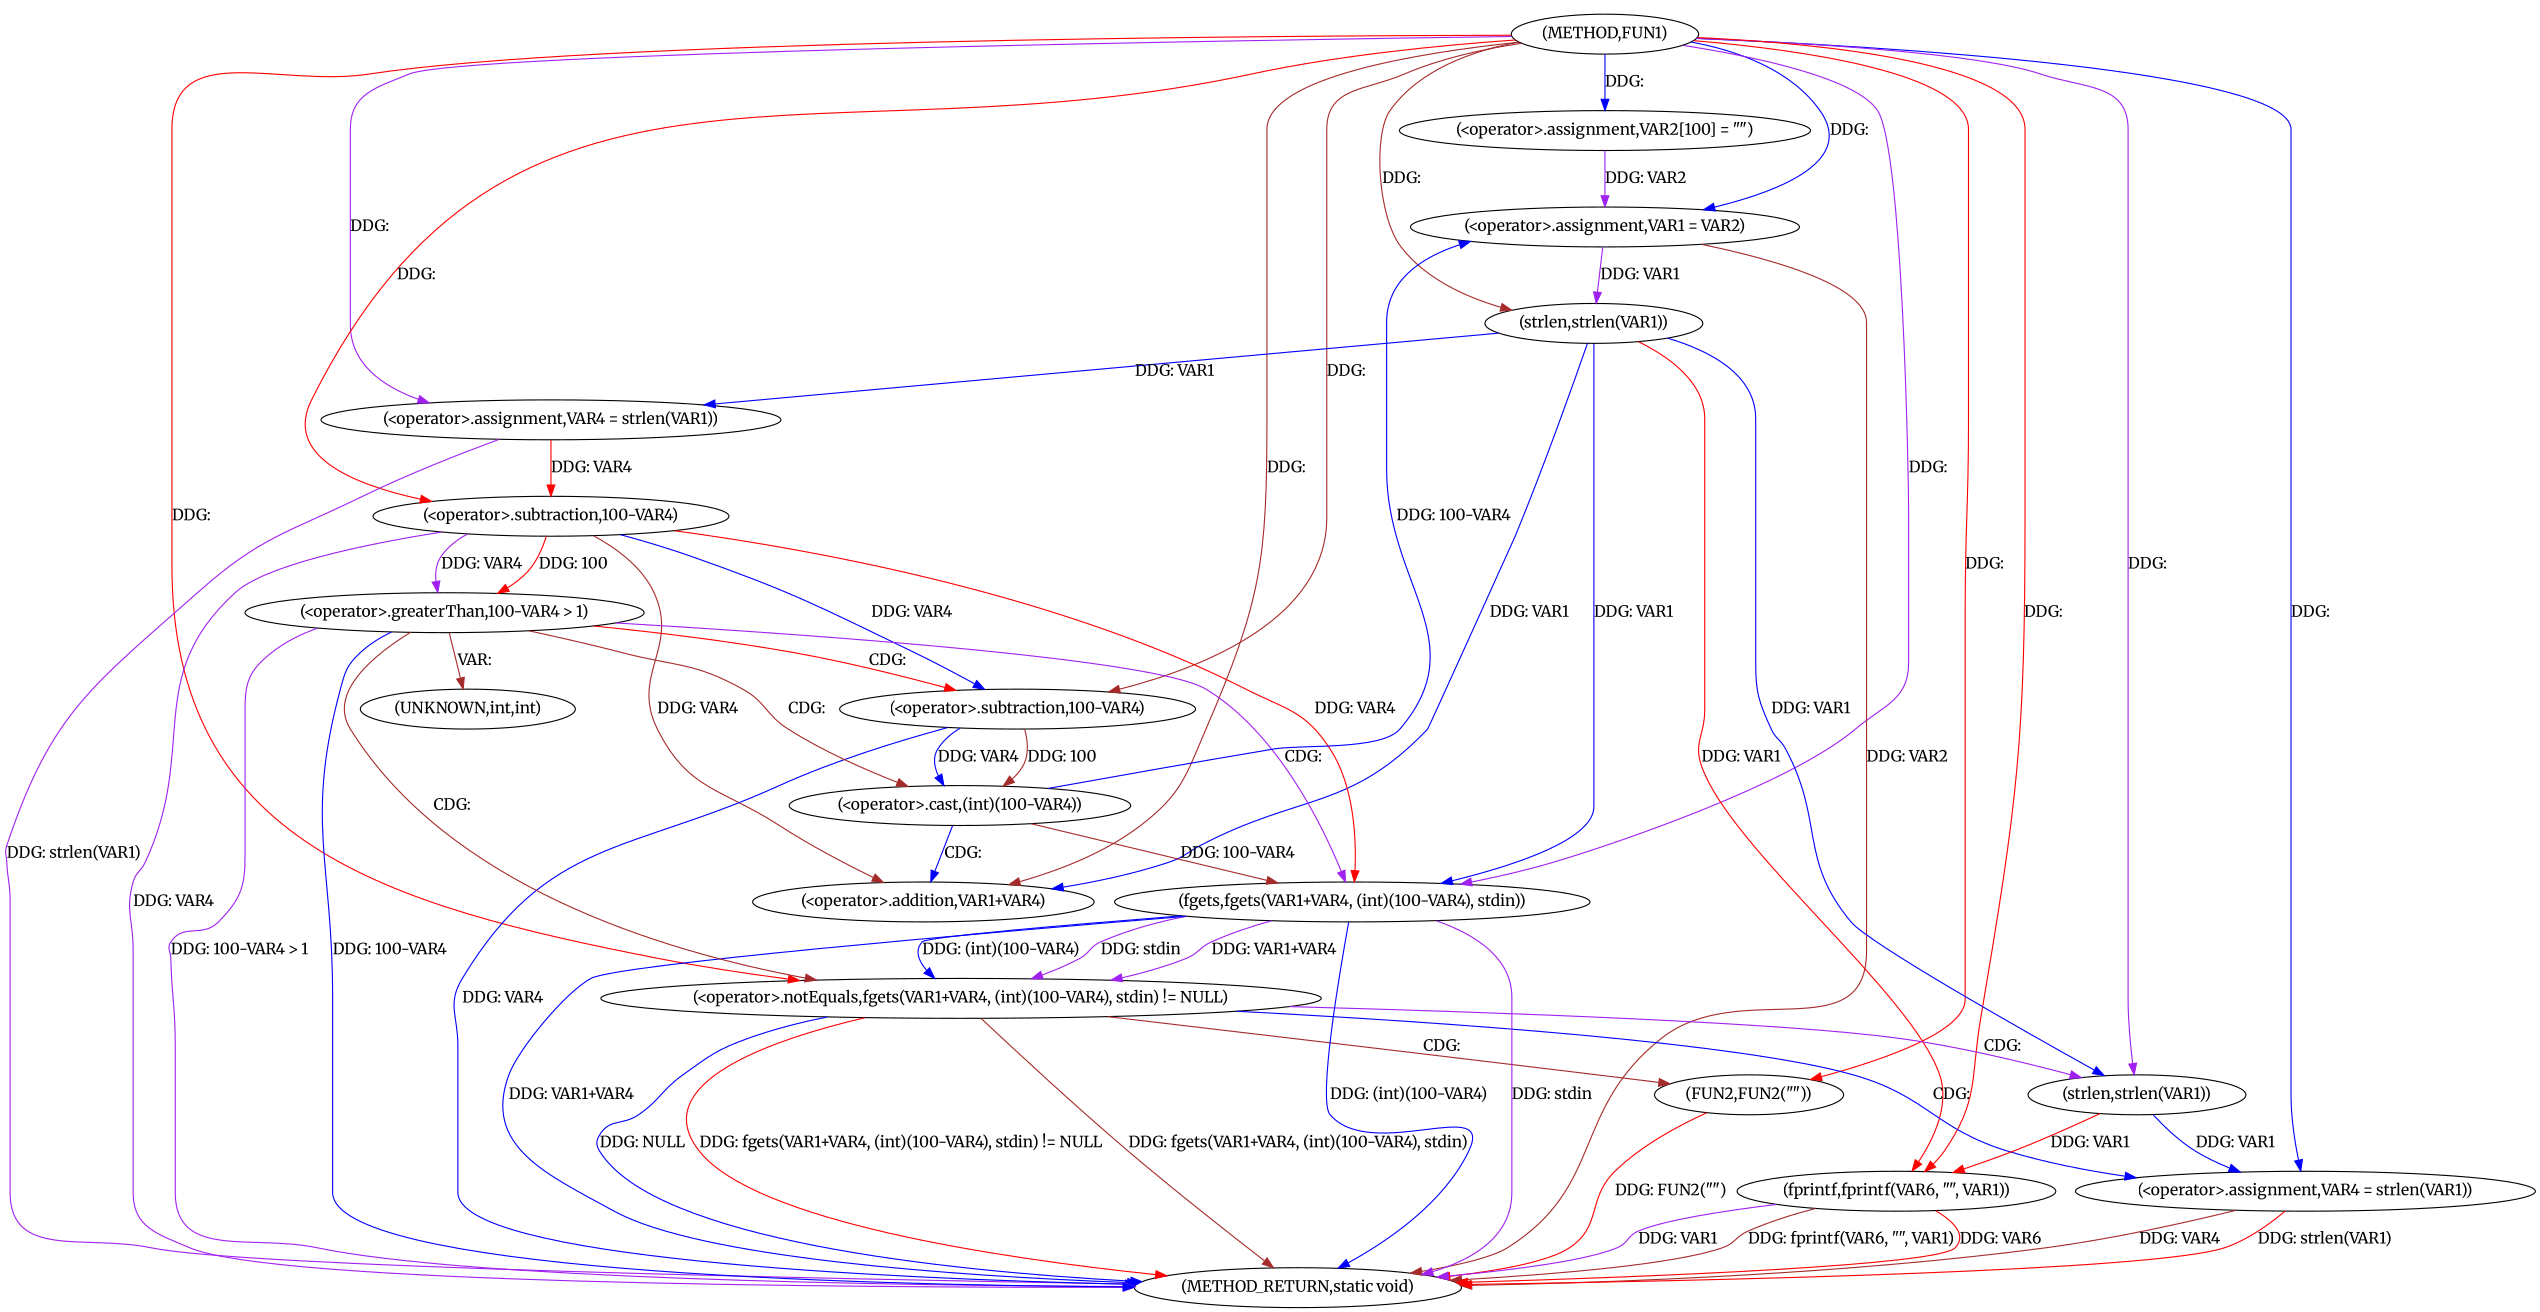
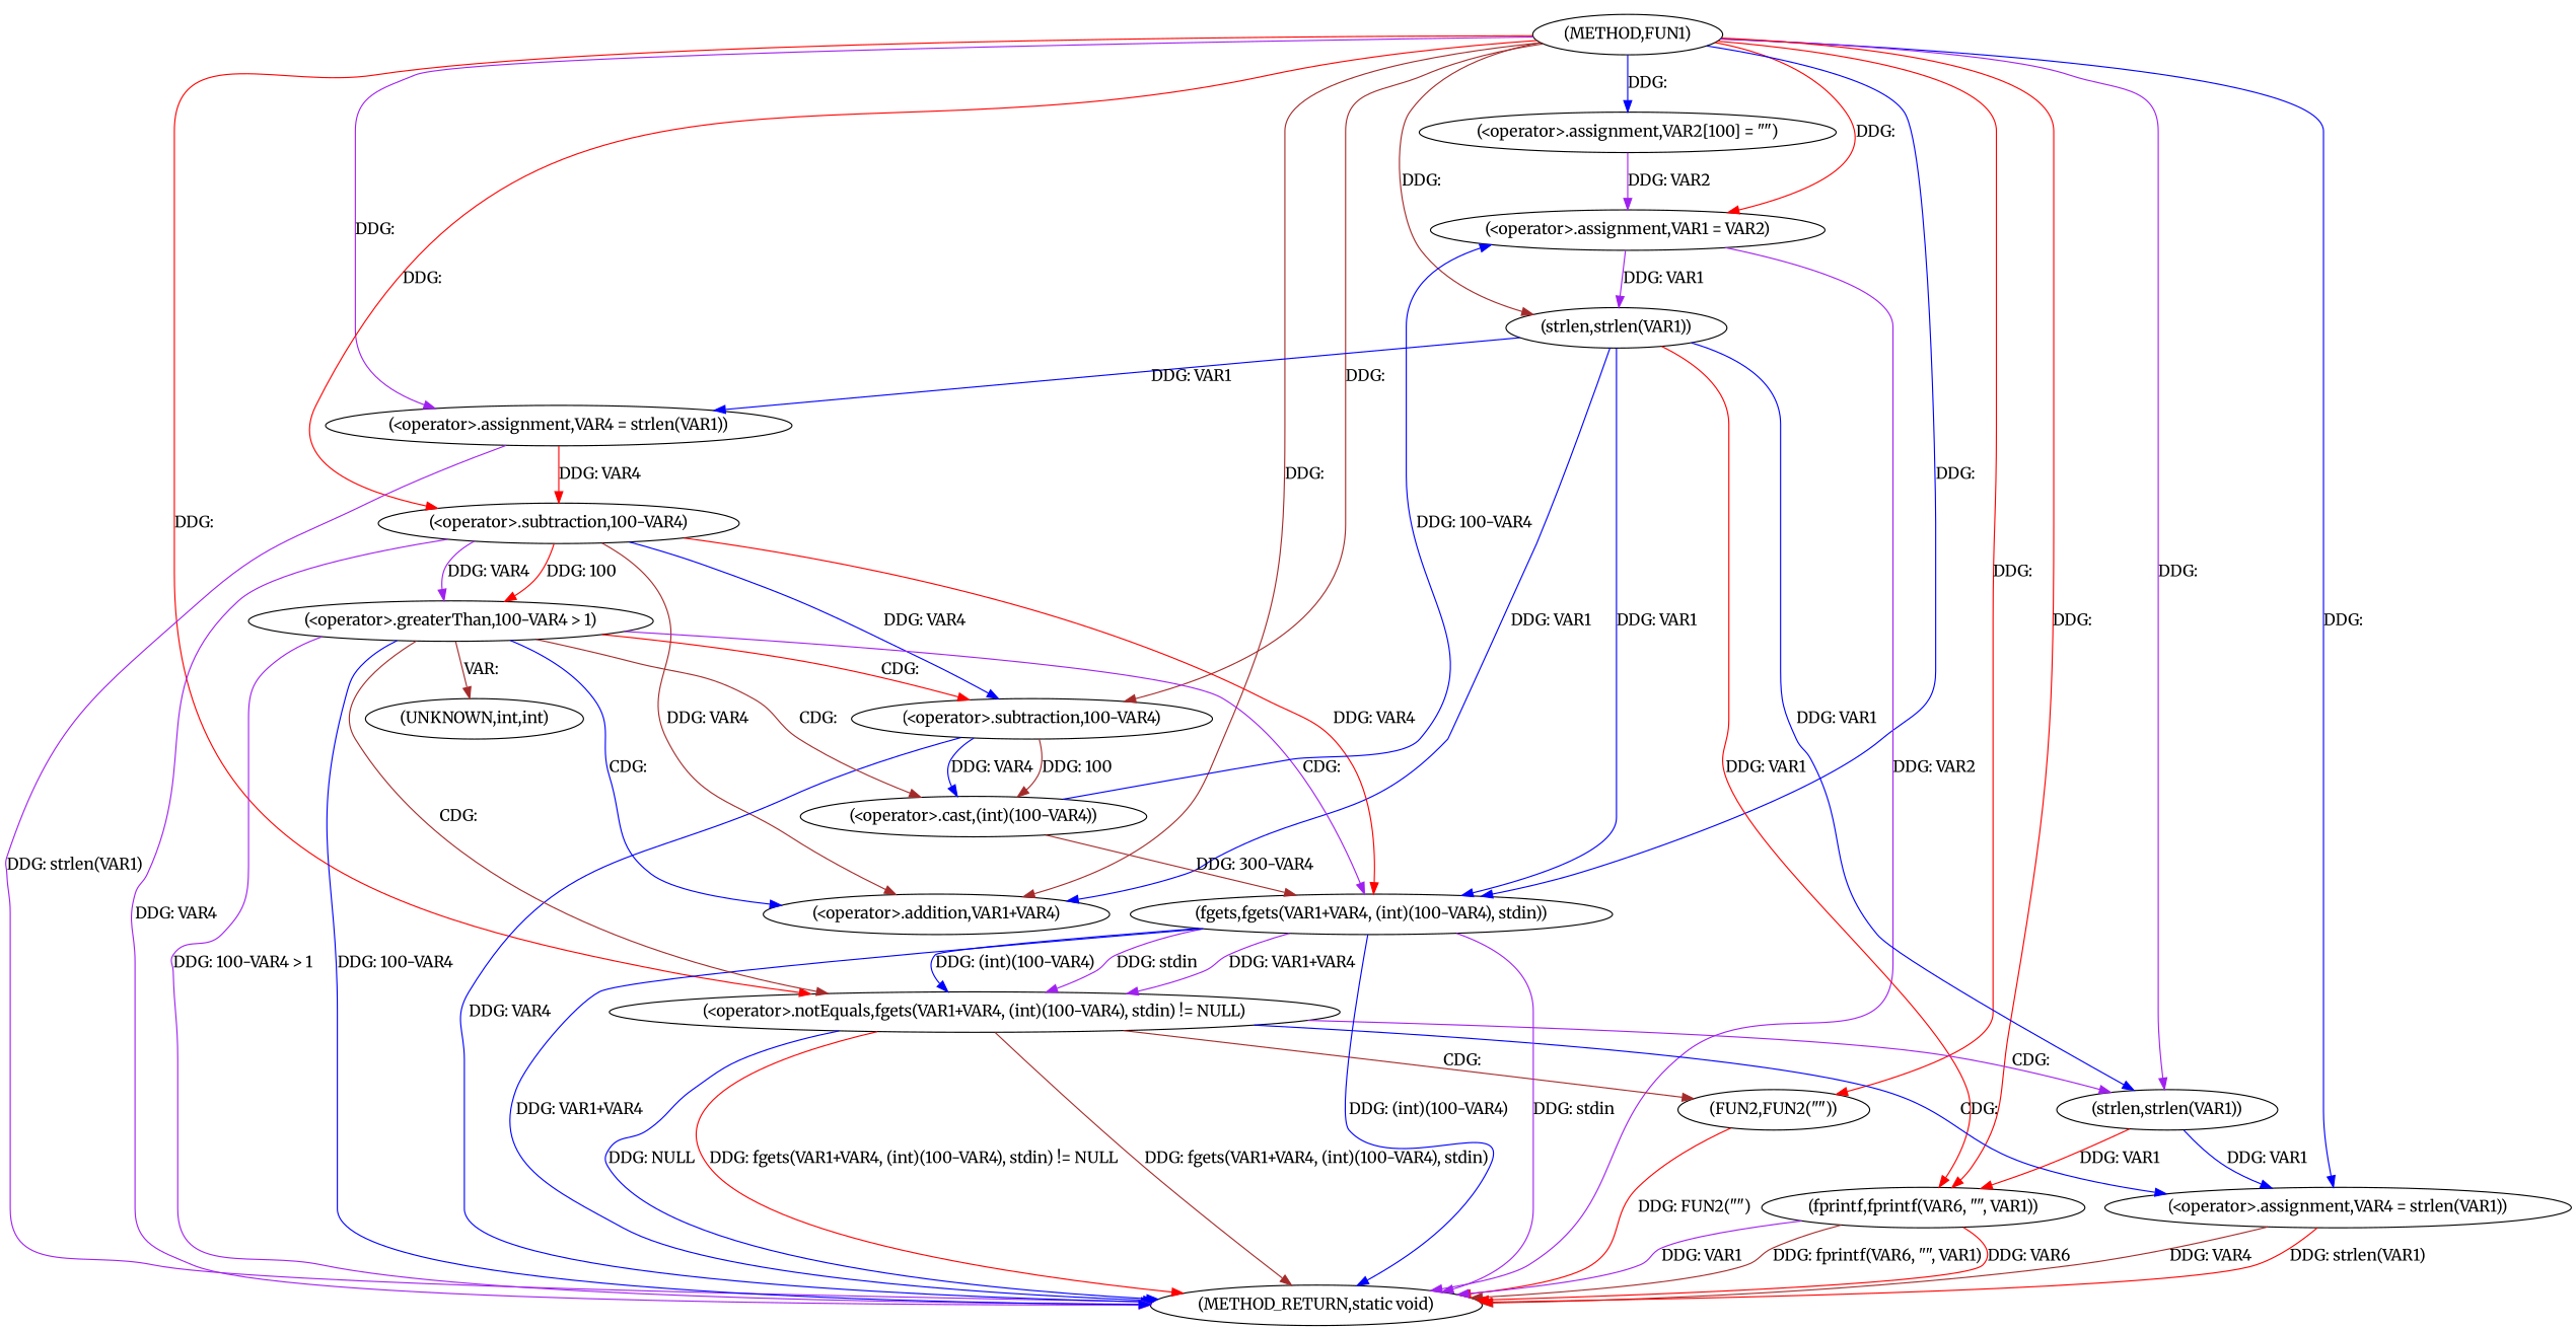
  digraph {
    fontname=Merriweather
    node [fontname=Merriweather]
    edge [color=blue fontname=Merriweather]
    n1 [label="(METHOD,FUN1)"]
    n2 [label="(<operator>.assignment,VAR2[100] = \"\")"]
    n3 [label="(<operator>.assignment,VAR1 = VAR2)"]
    n4 [label="(<operator>.assignment,VAR4 = strlen(VAR1))"]
    n5 [label="(strlen,strlen(VAR1))"]
    n6 [label="(<operator>.subtraction,100-VAR4)"]
    n7 [label="(<operator>.notEquals,fgets(VAR1+VAR4, (int)(100-VAR4), stdin) != NULL)"]
    n8 [label="(fgets,fgets(VAR1+VAR4, (int)(100-VAR4), stdin))"]
    n9 [label="(<operator>.addition,VAR1+VAR4)"]
    n10 [label="(<operator>.subtraction,100-VAR4)"]
    n11 [label="(<operator>.assignment,VAR4 = strlen(VAR1))"]
    n12 [label="(strlen,strlen(VAR1))"]
    n13 [label="(FUN2,FUN2(\"\"))"]
    n14 [label="(fprintf,fprintf(VAR6, \"\", VAR1))"]
    n15 [label="(METHOD_RETURN,static void)"]
    n16 [label="(<operator>.greaterThan,100-VAR4 > 1)"]
    n17 [label="(<operator>.cast,(int)(100-VAR4))"]
    n18 [label="(UNKNOWN,int,int)"]
    n1 -> n2 [label="DDG: "]
-   n1 -> n3 [label="DDG: "]
+   n1 -> n3 [color=red label="DDG: "]
    n1 -> n4 [color=purple label="DDG: "]
    n1 -> n5 [color=brown label="DDG: "]
    n1 -> n6 [color=red label="DDG: "]
    n1 -> n7 [color=red label="DDG: "]
-   n1 -> n8 [color=purple label="DDG: "]
+   n1 -> n8 [label="DDG: "]
    n1 -> n9 [color=brown label="DDG: "]
    n1 -> n10 [color=brown label="DDG: "]
    n1 -> n11 [label="DDG: "]
    n1 -> n12 [color=purple label="DDG: "]
    n1 -> n13 [color=red label="DDG: "]
    n1 -> n14 [color=red label="DDG: "]
    n2 -> n3 [color=purple label="DDG: VAR2"]
    n3 -> n5 [color=purple label="DDG: VAR1"]
-   n3 -> n15 [color=brown label="DDG: VAR2"]
+   n3 -> n15 [color=purple label="DDG: VAR2"]
    n4 -> n6 [color=red label="DDG: VAR4"]
    n4 -> n15 [color=purple label="DDG: strlen(VAR1)"]
    n5 -> n4 [label="DDG: VAR1"]
    n5 -> n8 [label="DDG: VAR1"]
    n5 -> n9 [label="DDG: VAR1"]
    n5 -> n12 [label="DDG: VAR1"]
    n5 -> n14 [color=red label="DDG: VAR1"]
    n6 -> n8 [color=red label="DDG: VAR4"]
    n6 -> n9 [color=brown label="DDG: VAR4"]
    n6 -> n10 [label="DDG: VAR4"]
    n6 -> n15 [color=purple label="DDG: VAR4"]
    n6 -> n16 [color=red label="DDG: 100"]
    n6 -> n16 [color=purple label="DDG: VAR4"]
    n7 -> n11 [label="CDG: "]
    n7 -> n12 [color=purple label="CDG: "]
    n7 -> n13 [color=brown label="CDG: "]
    n7 -> n15 [color=red label="DDG: fgets(VAR1+VAR4, (int)(100-VAR4), stdin) != NULL"]
    n7 -> n15 [color=brown label="DDG: fgets(VAR1+VAR4, (int)(100-VAR4), stdin)"]
    n7 -> n15 [label="DDG: NULL"]
    n8 -> n7 [color=purple label="DDG: VAR1+VAR4"]
    n8 -> n7 [label="DDG: (int)(100-VAR4)"]
    n8 -> n7 [color=purple label="DDG: stdin"]
    n8 -> n15 [label="DDG: VAR1+VAR4"]
    n8 -> n15 [label="DDG: (int)(100-VAR4)"]
    n8 -> n15 [color=purple label="DDG: stdin"]
    n10 -> n15 [label="DDG: VAR4"]
    n10 -> n17 [color=brown label="DDG: 100"]
    n10 -> n17 [label="DDG: VAR4"]
    n11 -> n15 [color=brown label="DDG: VAR4"]
    n11 -> n15 [color=red label="DDG: strlen(VAR1)"]
    n12 -> n11 [label="DDG: VAR1"]
    n12 -> n14 [color=red label="DDG: VAR1"]
    n13 -> n15 [color=red label="DDG: FUN2(\"\")"]
    n14 -> n15 [color=brown label="DDG: fprintf(VAR6, \"\", VAR1)"]
    n14 -> n15 [color=red label="DDG: VAR6"]
    n14 -> n15 [color=purple label="DDG: VAR1"]
    n16 -> n7 [color=brown label="CDG: "]
    n16 -> n8 [color=purple label="CDG: "]
-   n17 -> n9 [label="CDG: "]
+   n16 -> n9 [label="CDG: "]
    n16 -> n10 [color=red label="CDG: "]
    n16 -> n15 [color=purple label="DDG: 100-VAR4 > 1"]
    n16 -> n15 [label="DDG: 100-VAR4"]
    n16 -> n17 [color=brown label="CDG: "]
    n16 -> n18 [color=brown label="VAR: "]
    n17 -> n3 [label="DDG: 100-VAR4"]
-   n17 -> n8 [color=brown label="DDG: 100-VAR4"]
+   n17 -> n8 [color=brown label="DDG: 300-VAR4"]
  }
